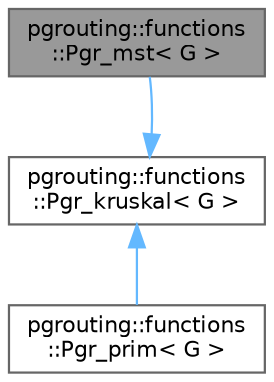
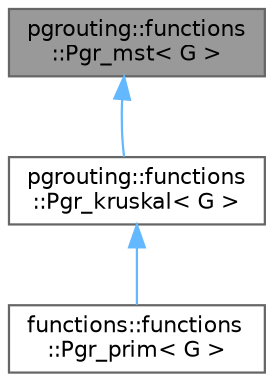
  digraph {
    node [color=gray40 fillcolor=white fontname=Helvetica fontsize=10 shape=box style=filled]
    edge [color=steelblue1 dir=back fontname=Helvetica fontsize=10 labelfontname=Helvetica labelfontsize=10 style=solid]
    n1 [fillcolor=grey60 fontcolor=black height=0.2 label="pgrouting::functions\l::Pgr_mst\< G \>" width=0.4]
    n2 [height=0.2 label="pgrouting::functions\l::Pgr_kruskal\< G \>" width=0.4]
-   n3 [height=0.2 label="pgrouting::functions\l::Pgr_prim\< G \>" width=0.4]
-   n2 -> n1
+   n3 [height=0.2 label="functions::functions\l::Pgr_prim\< G \>" width=0.4]
+   n1 -> n2
    n2 -> n3
  }
